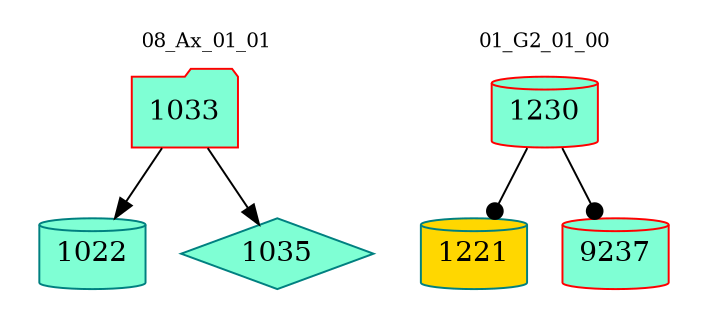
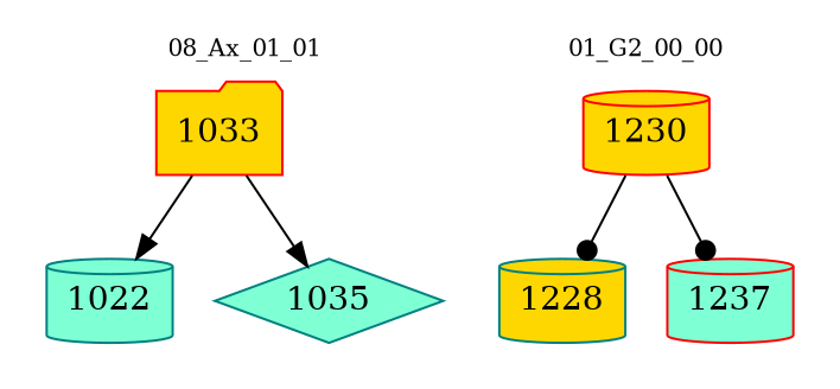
  digraph {
    node [color=red fillcolor=gold shape=cylinder style=filled]
    edge [arrowhead=normal color=black]
-   n1 [fillcolor=aquamarine label=1033 shape=folder]
+   n1 [label=1033 shape=folder]
    n2 [color=teal fillcolor=aquamarine label=1022]
    n3 [color=teal fillcolor=aquamarine label=1035 shape=diamond]
-   n4 [fillcolor=aquamarine label=1230]
-   n5 [color=teal label=1221]
-   n6 [fillcolor=aquamarine label=9237]
+   n4 [label=1230]
+   n5 [color=teal label=1228]
+   n6 [fillcolor=aquamarine label=1237]
    subgraph cluster_1 {
      color=white
      fontsize=10
      label="08_Ax_01_01"
      n1
      n2
      n3
    }
    subgraph cluster_2 {
      color=white
      fontsize=10
-     label="01_G2_01_00"
+     label="01_G2_00_00"
      n4
      n5
      n6
    }
    n1 -> n2
    n1 -> n3
    n4 -> n5 [arrowhead=dot]
    n4 -> n6 [arrowhead=dot]
  }
